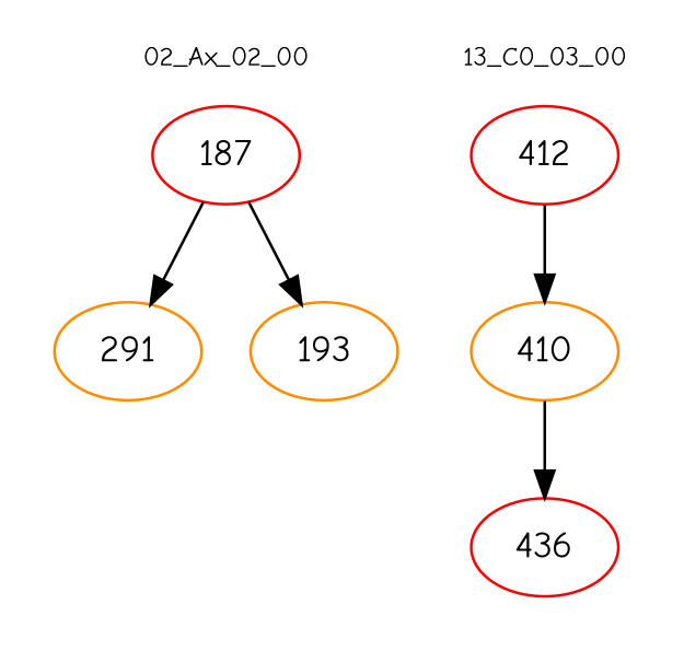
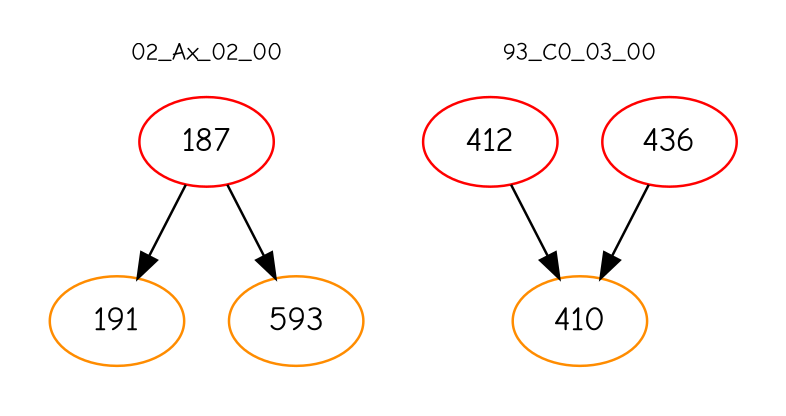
  digraph {
    fontname="Comic Neue"
    node [color=red fontname="Comic Neue"]
    edge [color=black fontname="Comic Neue"]
    n1 [label=187]
-   n2 [color=darkorange label=291]
-   n3 [color=darkorange label=193]
+   n2 [color=darkorange label=191]
+   n3 [color=darkorange label=593]
    n4 [color=darkorange label=410]
    n5 [label=436]
    n6 [label=412]
    subgraph cluster_1 {
      color=white
      fontsize=10
      label="02_Ax_02_00"
      n1
      n2
      n3
    }
    subgraph cluster_2 {
      color=white
      fontsize=10
-     label="13_C0_03_00"
+     label="93_C0_03_00"
      n4
      n5
      n6
    }
    n1 -> n2
    n1 -> n3
-   n4 -> n5
+   n5 -> n4
    n6 -> n4
  }
